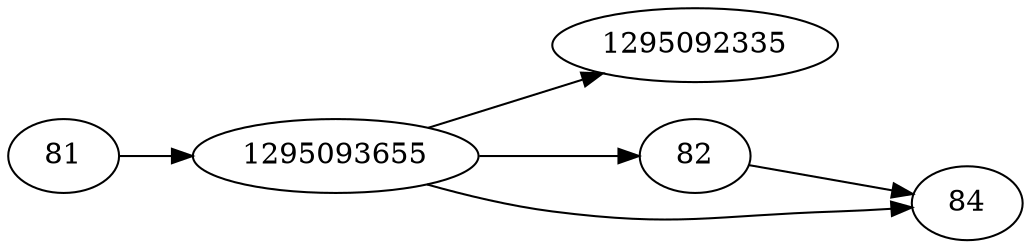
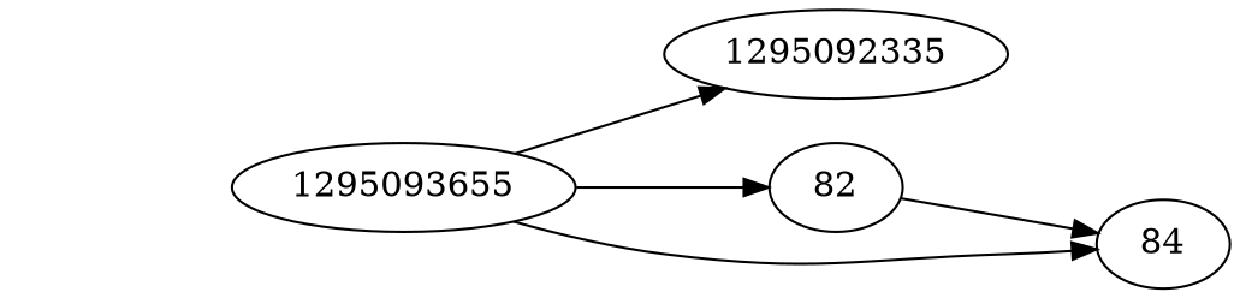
  strict digraph {
    rankdir=LR
    1295093655
    1295092335
    n3 [label=82]
    84
-   81
    1295093655 -> 1295092335
    1295093655 -> n3
    1295093655 -> 84
    n3 -> 84
-   81 -> 1295093655
  }
